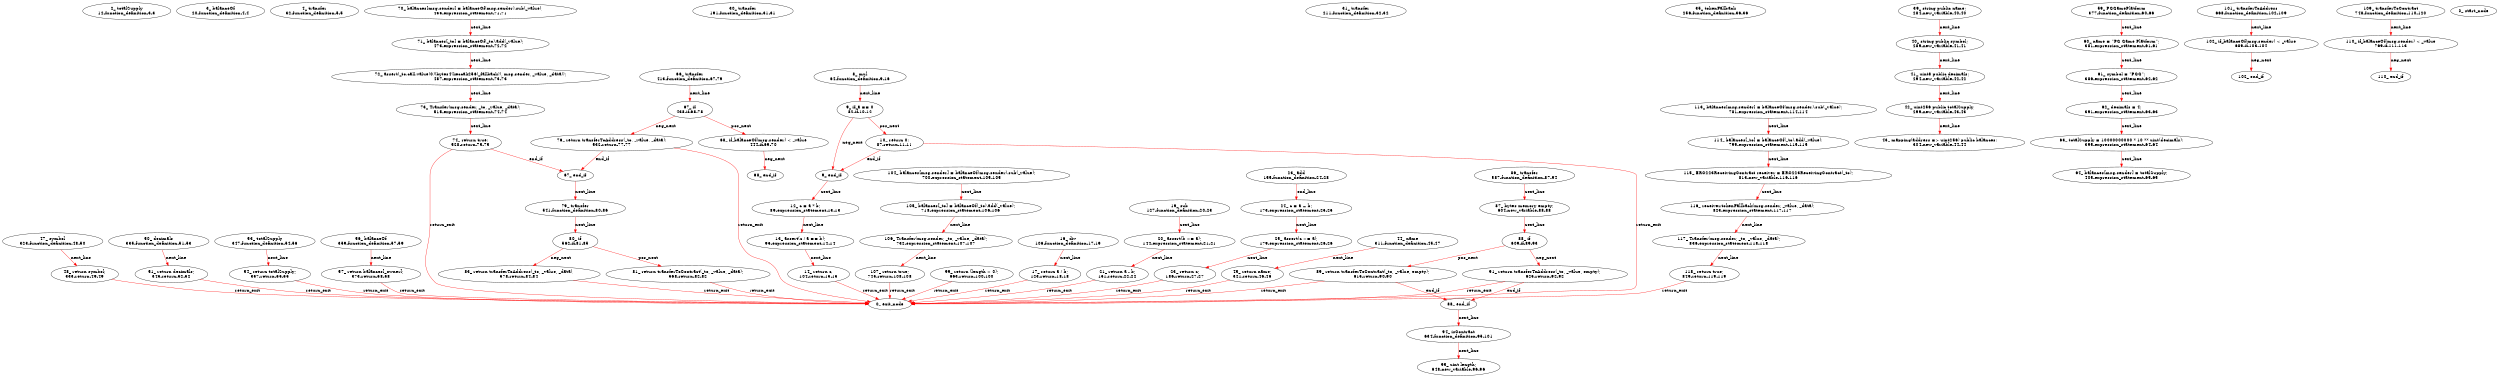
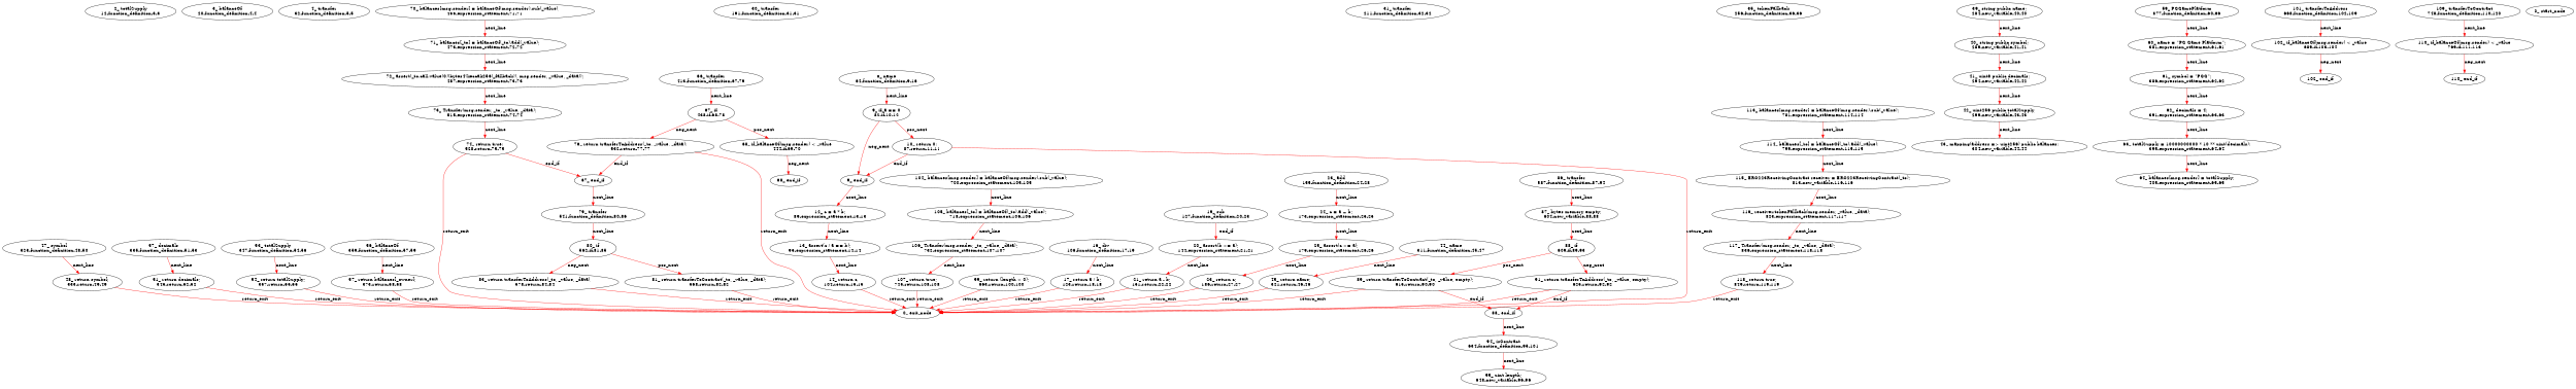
  digraph {
    node [type_label=function_definition]
    edge [color=red controlflow_type=next_line edge_type=CFG_edge]
    n1 [label="2_ totalSupply\n12-function_definition-3-3"]
    n2 [label="3_ balanceOf\n20-function_definition-4-4"]
    n3 [label="4_ transfer\n32-function_definition-5-5"]
-   n4 [label="8_ mul\n64-function_definition-9-16"]
+   n4 [label="8_ name\n64-function_definition-9-16"]
    n5 [label="9_ if_a == 0\n82-if-10-12" type_label=if]
    n6 [label="9_ end_if" type_label=end_if]
    n7 [label="10_ return 0;\n87-return-11-11" type_label=return]
    n8 [label="12_ c = a * b;\n89-expression_statement-13-13" type_label=expression_statement]
    n9 [label="0_ exit_node" type_label=exit]
    n10 [label="13_ assert(c / a == b);\n95-expression_statement-14-14" type_label=expression_statement]
    n11 [label="14_ return c;\n104-return-15-15" type_label=return]
    n12 [label="16_ div\n106-function_definition-17-19"]
    n13 [label="17_ return a / b;\n123-return-18-18" type_label=return]
    n14 [label="19_ sub\n127-function_definition-20-23"]
    n15 [label="20_ assert(b <= a);\n144-expression_statement-21-21" type_label=expression_statement]
    n16 [label="21_ return a - b;\n151-return-22-22" type_label=return]
    n17 [label="23_ add\n155-function_definition-24-28"]
    n18 [label="24_ c = a + b;\n173-expression_statement-25-25" type_label=expression_statement]
    n19 [label="25_ assert(c >= a);\n179-expression_statement-26-26" type_label=expression_statement]
    n20 [label="23_ return c;\n186-return-27-27" type_label=return]
    n21 [label="30_ transfer\n191-function_definition-31-31"]
    n22 [label="31_ transfer\n211-function_definition-32-32"]
    n23 [label="35_ tokenFallback\n256-function_definition-36-36"]
    n24 [label="39_ string public name;\n284-new_variable-40-40" type_label=new_variable]
    n25 [label="40_ string public symbol;\n289-new_variable-41-41" type_label=new_variable]
    n26 [label="41_ uint8 public decimals;\n294-new_variable-42-42" type_label=new_variable]
    n27 [label="42_ uint256 public totalSupply;\n299-new_variable-43-43" type_label=new_variable]
    n28 [label="43_ mapping(address => uint256) public balances;\n304-new_variable-44-44" type_label=new_variable]
    n29 [label="44_ name\n311-function_definition-45-47"]
    n30 [label="45_ return name;\n321-return-46-46" type_label=return]
    n31 [label="47_ symbol\n323-function_definition-48-50"]
    n32 [label="48_ return symbol;\n333-return-49-49" type_label=return]
-   n33 [label="50_ decimals\n335-function_definition-51-53"]
+   n33 [label="57_ decimals\n335-function_definition-51-53"]
    n34 [label="51_ return decimals;\n345-return-52-52" type_label=return]
    n35 [label="53_ totalSupply\n347-function_definition-54-56"]
    n36 [label="54_ return totalSupply;\n357-return-55-55" type_label=return]
    n37 [label="56_ balanceOf\n359-function_definition-57-59"]
    n38 [label="57_ return balances[_owner];\n373-return-58-58" type_label=return]
    n39 [label="59_ PGGamePlatform\n377-function_definition-60-66"]
    n40 [label="60_ name = \"PG Game Platform\";\n381-expression_statement-61-61" type_label=expression_statement]
    n41 [label="61_ symbol = \"PGG\";\n386-expression_statement-62-62" type_label=expression_statement]
    n42 [label="62_ decimals = 4;\n391-expression_statement-63-63" type_label=expression_statement]
    n43 [label="63_ totalSupply = 10000000000 * 10 ** uint(decimals);\n395-expression_statement-64-64" type_label=expression_statement]
    n44 [label="64_ balances[msg.sender] = totalSupply;\n405-expression_statement-65-65" type_label=expression_statement]
    n45 [label="66_ transfer\n413-function_definition-67-79"]
    n46 [label="67_ if\n438-if-68-78" type_label=if]
    n47 [label="68_ if_balanceOf(msg.sender) < _value\n444-if-69-70" type_label=if]
    n48 [label="76_ return transferToAddress(_to, _value, _data);\n532-return-77-77" type_label=return]
    n49 [label="68_ end_if" type_label=end_if]
    n50 [label="67_ end_if" type_label=end_if]
    n51 [label="79_ transfer\n541-function_definition-80-86"]
    n52 [label="80_ if\n562-if-81-85" type_label=if]
    n53 [label="70_ balances[msg.sender] = balanceOf(msg.sender).sub(_value);\n455-expression_statement-71-71" type_label=expression_statement]
    n54 [label="71_ balances[_to] = balanceOf(_to).add(_value);\n473-expression_statement-72-72" type_label=expression_statement]
    n55 [label="72_ assert(_to.call.value(0)(bytes4(keccak256(_fallback)), msg.sender, _value, _data));\n487-expression_statement-73-73" type_label=expression_statement]
    n56 [label="73_ Transfer(msg.sender, _to, _value, _data);\n515-expression_statement-74-74" type_label=expression_statement]
    n57 [label="74_ return true;\n528-return-75-75" type_label=return]
    n58 [label="81_ return transferToContract(_to, _value, _data);\n568-return-82-82" type_label=return]
    n59 [label="83_ return transferToAddress(_to, _value, _data);\n578-return-84-84" type_label=return]
    n60 [label="86_ transfer\n587-function_definition-87-94"]
    n61 [label="87_ bytes memory empty;\n604-new_variable-88-88" type_label=new_variable]
    n62 [label="88_ if\n609-if-89-93" type_label=if]
    n63 [label="89_ return transferToContract(_to, _value, empty);\n615-return-90-90" type_label=return]
    n64 [label="91_ return transferToAddress(_to, _value, empty);\n625-return-92-92" type_label=return]
    n65 [label="88_ end_if" type_label=end_if]
    n66 [label="94_ isContract\n634-function_definition-95-101"]
    n67 [label="95_ uint length;\n648-new_variable-96-96" type_label=new_variable]
    n68 [label="99_ return (length > 0);\n663-return-100-100" type_label=return]
    n69 [label="101_ transferToAddress\n668-function_definition-102-109"]
    n70 [label="102_ if_balanceOf(msg.sender) < _value\n689-if-103-104" type_label=if]
    n71 [label="102_ end_if" type_label=end_if]
    n72 [label="104_ balances[msg.sender] = balanceOf(msg.sender).sub(_value);\n700-expression_statement-105-105" type_label=expression_statement]
    n73 [label="105_ balances[_to] = balanceOf(_to).add(_value);\n718-expression_statement-106-106" type_label=expression_statement]
    n74 [label="106_ Transfer(msg.sender, _to, _value, _data);\n732-expression_statement-107-107" type_label=expression_statement]
    n75 [label="107_ return true;\n745-return-108-108" type_label=return]
    n76 [label="109_ transferToContract\n748-function_definition-110-120"]
    n77 [label="110_ if_balanceOf(msg.sender) < _value\n769-if-111-113" type_label=if]
    n78 [label="110_ end_if" type_label=end_if]
    n79 [label="113_ balances[msg.sender] = balanceOf(msg.sender).sub(_value);\n781-expression_statement-114-114" type_label=expression_statement]
    n80 [label="114_ balances[_to] = balanceOf(_to).add(_value);\n799-expression_statement-115-115" type_label=expression_statement]
    n81 [label="115_ ERC223ReceivingContract receiver = ERC223ReceivingContract(_to);\n813-new_variable-116-116" type_label=new_variable]
    n82 [label="116_ receiver.tokenFallback(msg.sender, _value, _data);\n823-expression_statement-117-117" type_label=expression_statement]
    n83 [label="117_ Transfer(msg.sender, _to, _value, _data);\n836-expression_statement-118-118" type_label=expression_statement]
    n84 [label="118_ return true;\n849-return-119-119" type_label=return]
    n85 [label="0_ start_node" type_label=start]
    n4 -> n5 [label=next_line]
    n5 -> n6 [controlflow_type=neg_next label=neg_next]
    n5 -> n7 [controlflow_type=pos_next label=pos_next]
    n6 -> n8 [label=next_line]
    n7 -> n6 [controlflow_type=end_if label=end_if]
    n7 -> n9 [controlflow_type=return_exit label=return_exit]
    n8 -> n10 [label=next_line]
    n10 -> n11 [label=next_line]
    n11 -> n9 [controlflow_type=return_exit label=return_exit]
    n12 -> n13 [label=next_line]
    n13 -> n9 [controlflow_type=return_exit label=return_exit]
-   n14 -> n15 [label=next_line]
+   n14 -> n15 [label=end_if]
    n15 -> n16 [label=next_line]
    n16 -> n9 [controlflow_type=return_exit label=return_exit]
-   n17 -> n18 [label=end_line]
+   n17 -> n18 [label=next_line]
    n18 -> n19 [label=next_line]
    n19 -> n20 [label=next_line]
    n20 -> n9 [controlflow_type=return_exit label=return_exit]
    n24 -> n25 [label=next_line]
    n25 -> n26 [label=next_line]
    n26 -> n27 [label=next_line]
    n27 -> n28 [label=next_line]
    n29 -> n30 [label=next_line]
    n30 -> n9 [controlflow_type=return_exit label=return_exit]
    n31 -> n32 [label=next_line]
    n32 -> n9 [controlflow_type=return_exit label=return_exit]
    n33 -> n34 [label=next_line]
    n34 -> n9 [controlflow_type=return_exit label=return_exit]
    n35 -> n36 [label=next_line]
    n36 -> n9 [controlflow_type=return_exit label=return_exit]
    n37 -> n38 [label=next_line]
    n38 -> n9 [controlflow_type=return_exit label=return_exit]
    n39 -> n40 [label=next_line]
    n40 -> n41 [label=next_line]
    n41 -> n42 [label=next_line]
    n42 -> n43 [label=next_line]
    n43 -> n44 [label=next_line]
    n45 -> n46 [label=next_line]
    n46 -> n47 [controlflow_type=pos_next label=pos_next]
    n46 -> n48 [controlflow_type=neg_next label=neg_next]
    n47 -> n49 [controlflow_type=neg_next label=neg_next]
    n48 -> n9 [controlflow_type=return_exit label=return_exit]
    n48 -> n50 [controlflow_type=end_if label=end_if]
    n50 -> n51 [label=next_line]
    n51 -> n52 [label=next_line]
    n52 -> n58 [controlflow_type=pos_next label=pos_next]
    n52 -> n59 [controlflow_type=neg_next label=neg_next]
    n53 -> n54 [label=next_line]
    n54 -> n55 [label=next_line]
    n55 -> n56 [label=next_line]
    n56 -> n57 [label=next_line]
    n57 -> n9 [controlflow_type=return_exit label=return_exit]
    n57 -> n50 [controlflow_type=end_if label=end_if]
    n58 -> n9 [controlflow_type=return_exit label=return_exit]
    n59 -> n9 [controlflow_type=return_exit label=return_exit]
    n60 -> n61 [label=next_line]
    n61 -> n62 [label=next_line]
    n62 -> n63 [controlflow_type=pos_next label=pos_next]
    n62 -> n64 [controlflow_type=neg_next label=neg_next]
    n63 -> n9 [controlflow_type=return_exit label=return_exit]
    n63 -> n65 [controlflow_type=end_if label=end_if]
    n64 -> n9 [controlflow_type=return_exit label=return_exit]
    n64 -> n65 [controlflow_type=end_if label=end_if]
    n65 -> n66 [label=next_line]
    n66 -> n67 [label=next_line]
    n68 -> n9 [controlflow_type=return_exit label=return_exit]
    n69 -> n70 [label=next_line]
    n70 -> n71 [controlflow_type=neg_next label=neg_next]
    n72 -> n73 [label=next_line]
    n73 -> n74 [label=next_line]
    n74 -> n75 [label=next_line]
    n75 -> n9 [controlflow_type=return_exit label=return_exit]
    n76 -> n77 [label=next_line]
    n77 -> n78 [controlflow_type=neg_next label=neg_next]
    n79 -> n80 [label=next_line]
    n80 -> n81 [label=next_line]
    n81 -> n82 [label=next_line]
    n82 -> n83 [label=next_line]
    n83 -> n84 [label=next_line]
    n84 -> n9 [controlflow_type=return_exit label=return_exit]
  }
